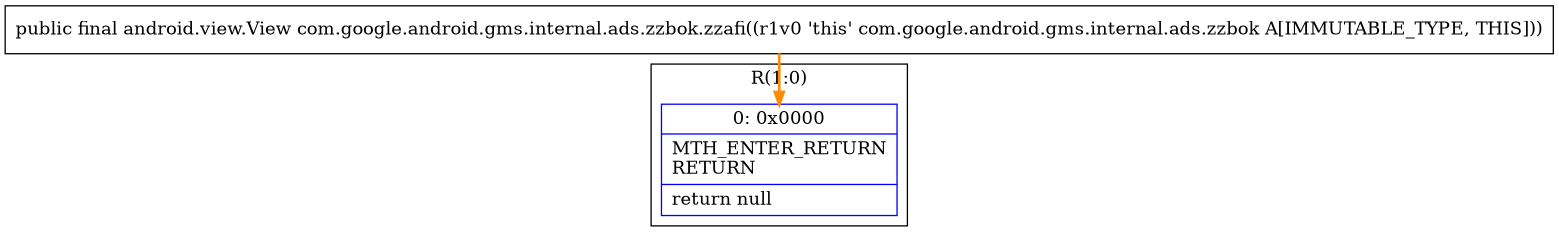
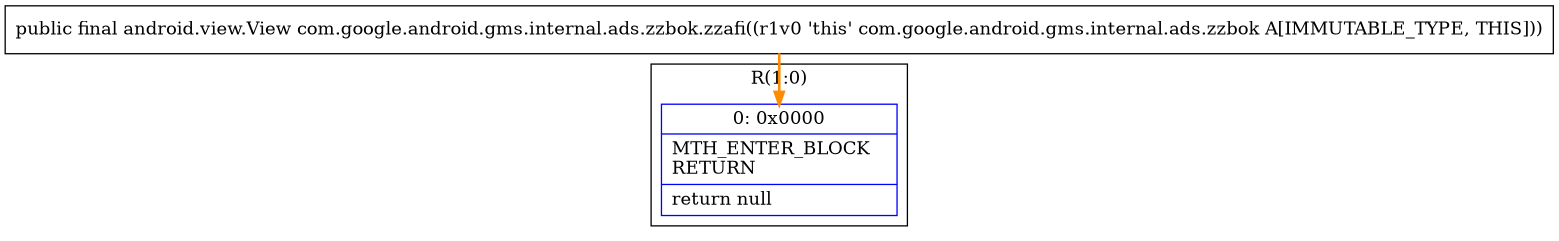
  digraph {
    node [shape=record]
-   n1 [color=blue label="{0\:\ 0x0000|MTH_ENTER_RETURN\lRETURN\l|return null\l}"]
+   n1 [color=blue label="{0\:\ 0x0000|MTH_ENTER_BLOCK\lRETURN\l|return null\l}"]
    n2 [label="{public final android.view.View com.google.android.gms.internal.ads.zzbok.zzafi((r1v0 'this' com.google.android.gms.internal.ads.zzbok A[IMMUTABLE_TYPE, THIS])) }"]
    subgraph cluster_1 {
      label="R(1:0)"
      n1
    }
    n2 -> n1 [color=darkorange style=bold]
  }
